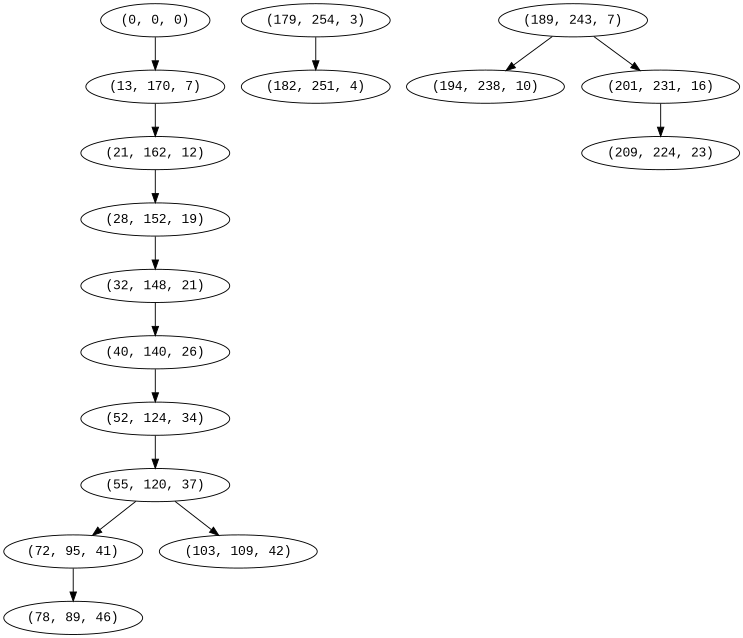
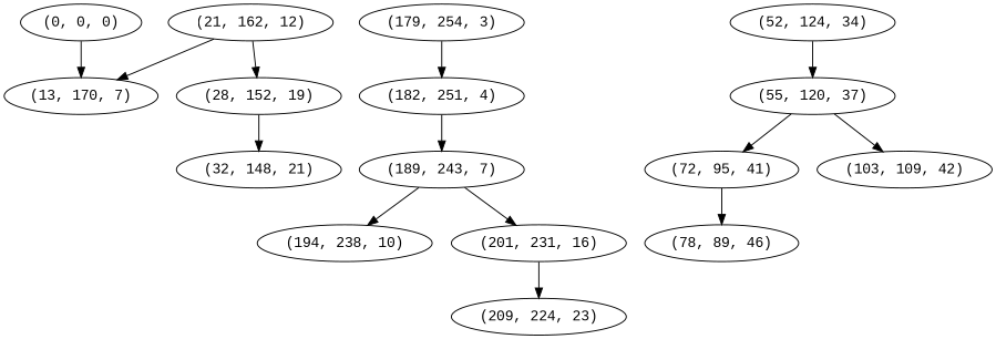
  digraph {
    fontname="Liberation Mono"
    node [fontname="Liberation Mono"]
    edge [fontname="Liberation Mono"]
    "(0, 0, 0)"
    "(13, 170, 7)"
    "(21, 162, 12)"
    "(179, 254, 3)"
    "(182, 251, 4)"
    "(28, 152, 19)"
    "(32, 148, 21)"
-   "(40, 140, 26)"
    "(52, 124, 34)"
    "(55, 120, 37)"
    "(72, 95, 41)"
    "(103, 109, 42)"
    "(78, 89, 46)"
    "(189, 243, 7)"
    "(194, 238, 10)"
    "(201, 231, 16)"
    "(209, 224, 23)"
    "(0, 0, 0)" -> "(13, 170, 7)"
-   "(13, 170, 7)" -> "(21, 162, 12)"
+   "(21, 162, 12)" -> "(13, 170, 7)"
    "(21, 162, 12)" -> "(28, 152, 19)"
    "(179, 254, 3)" -> "(182, 251, 4)"
+   "(182, 251, 4)" -> "(189, 243, 7)"
    "(28, 152, 19)" -> "(32, 148, 21)"
-   "(32, 148, 21)" -> "(40, 140, 26)"
-   "(40, 140, 26)" -> "(52, 124, 34)"
    "(52, 124, 34)" -> "(55, 120, 37)"
    "(55, 120, 37)" -> "(72, 95, 41)"
    "(55, 120, 37)" -> "(103, 109, 42)"
    "(72, 95, 41)" -> "(78, 89, 46)"
    "(189, 243, 7)" -> "(194, 238, 10)"
    "(189, 243, 7)" -> "(201, 231, 16)"
    "(201, 231, 16)" -> "(209, 224, 23)"
  }
